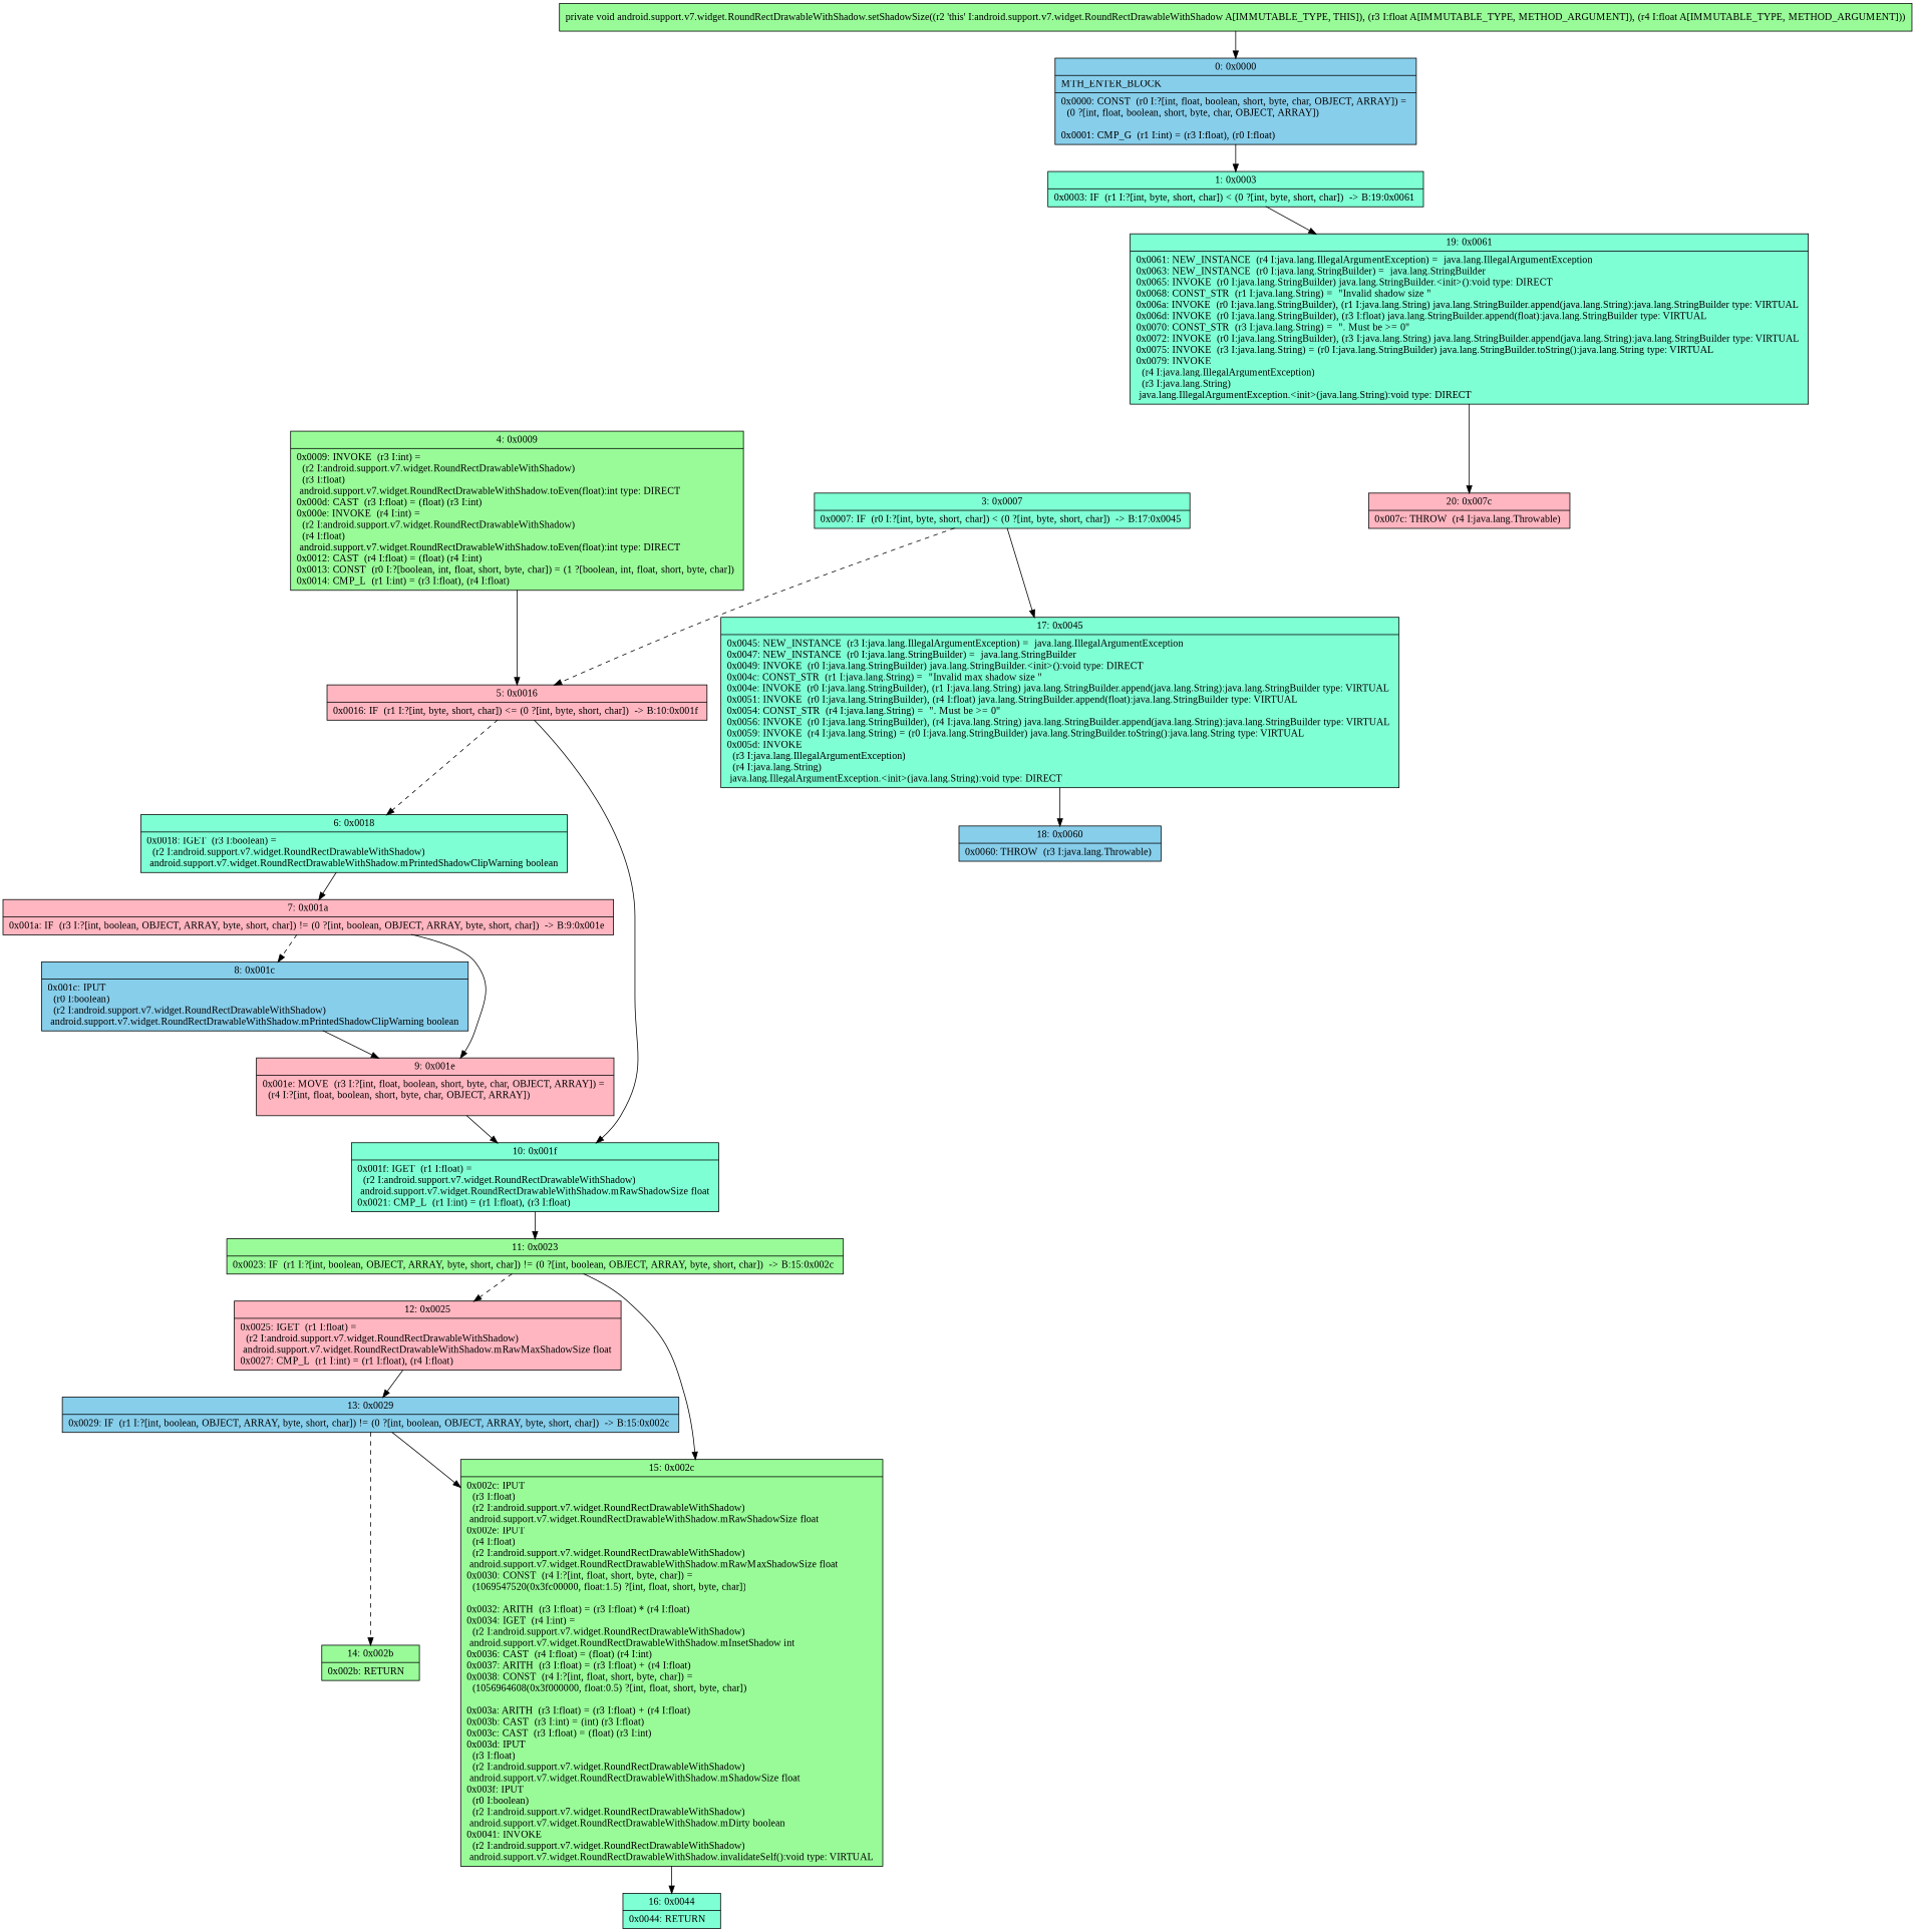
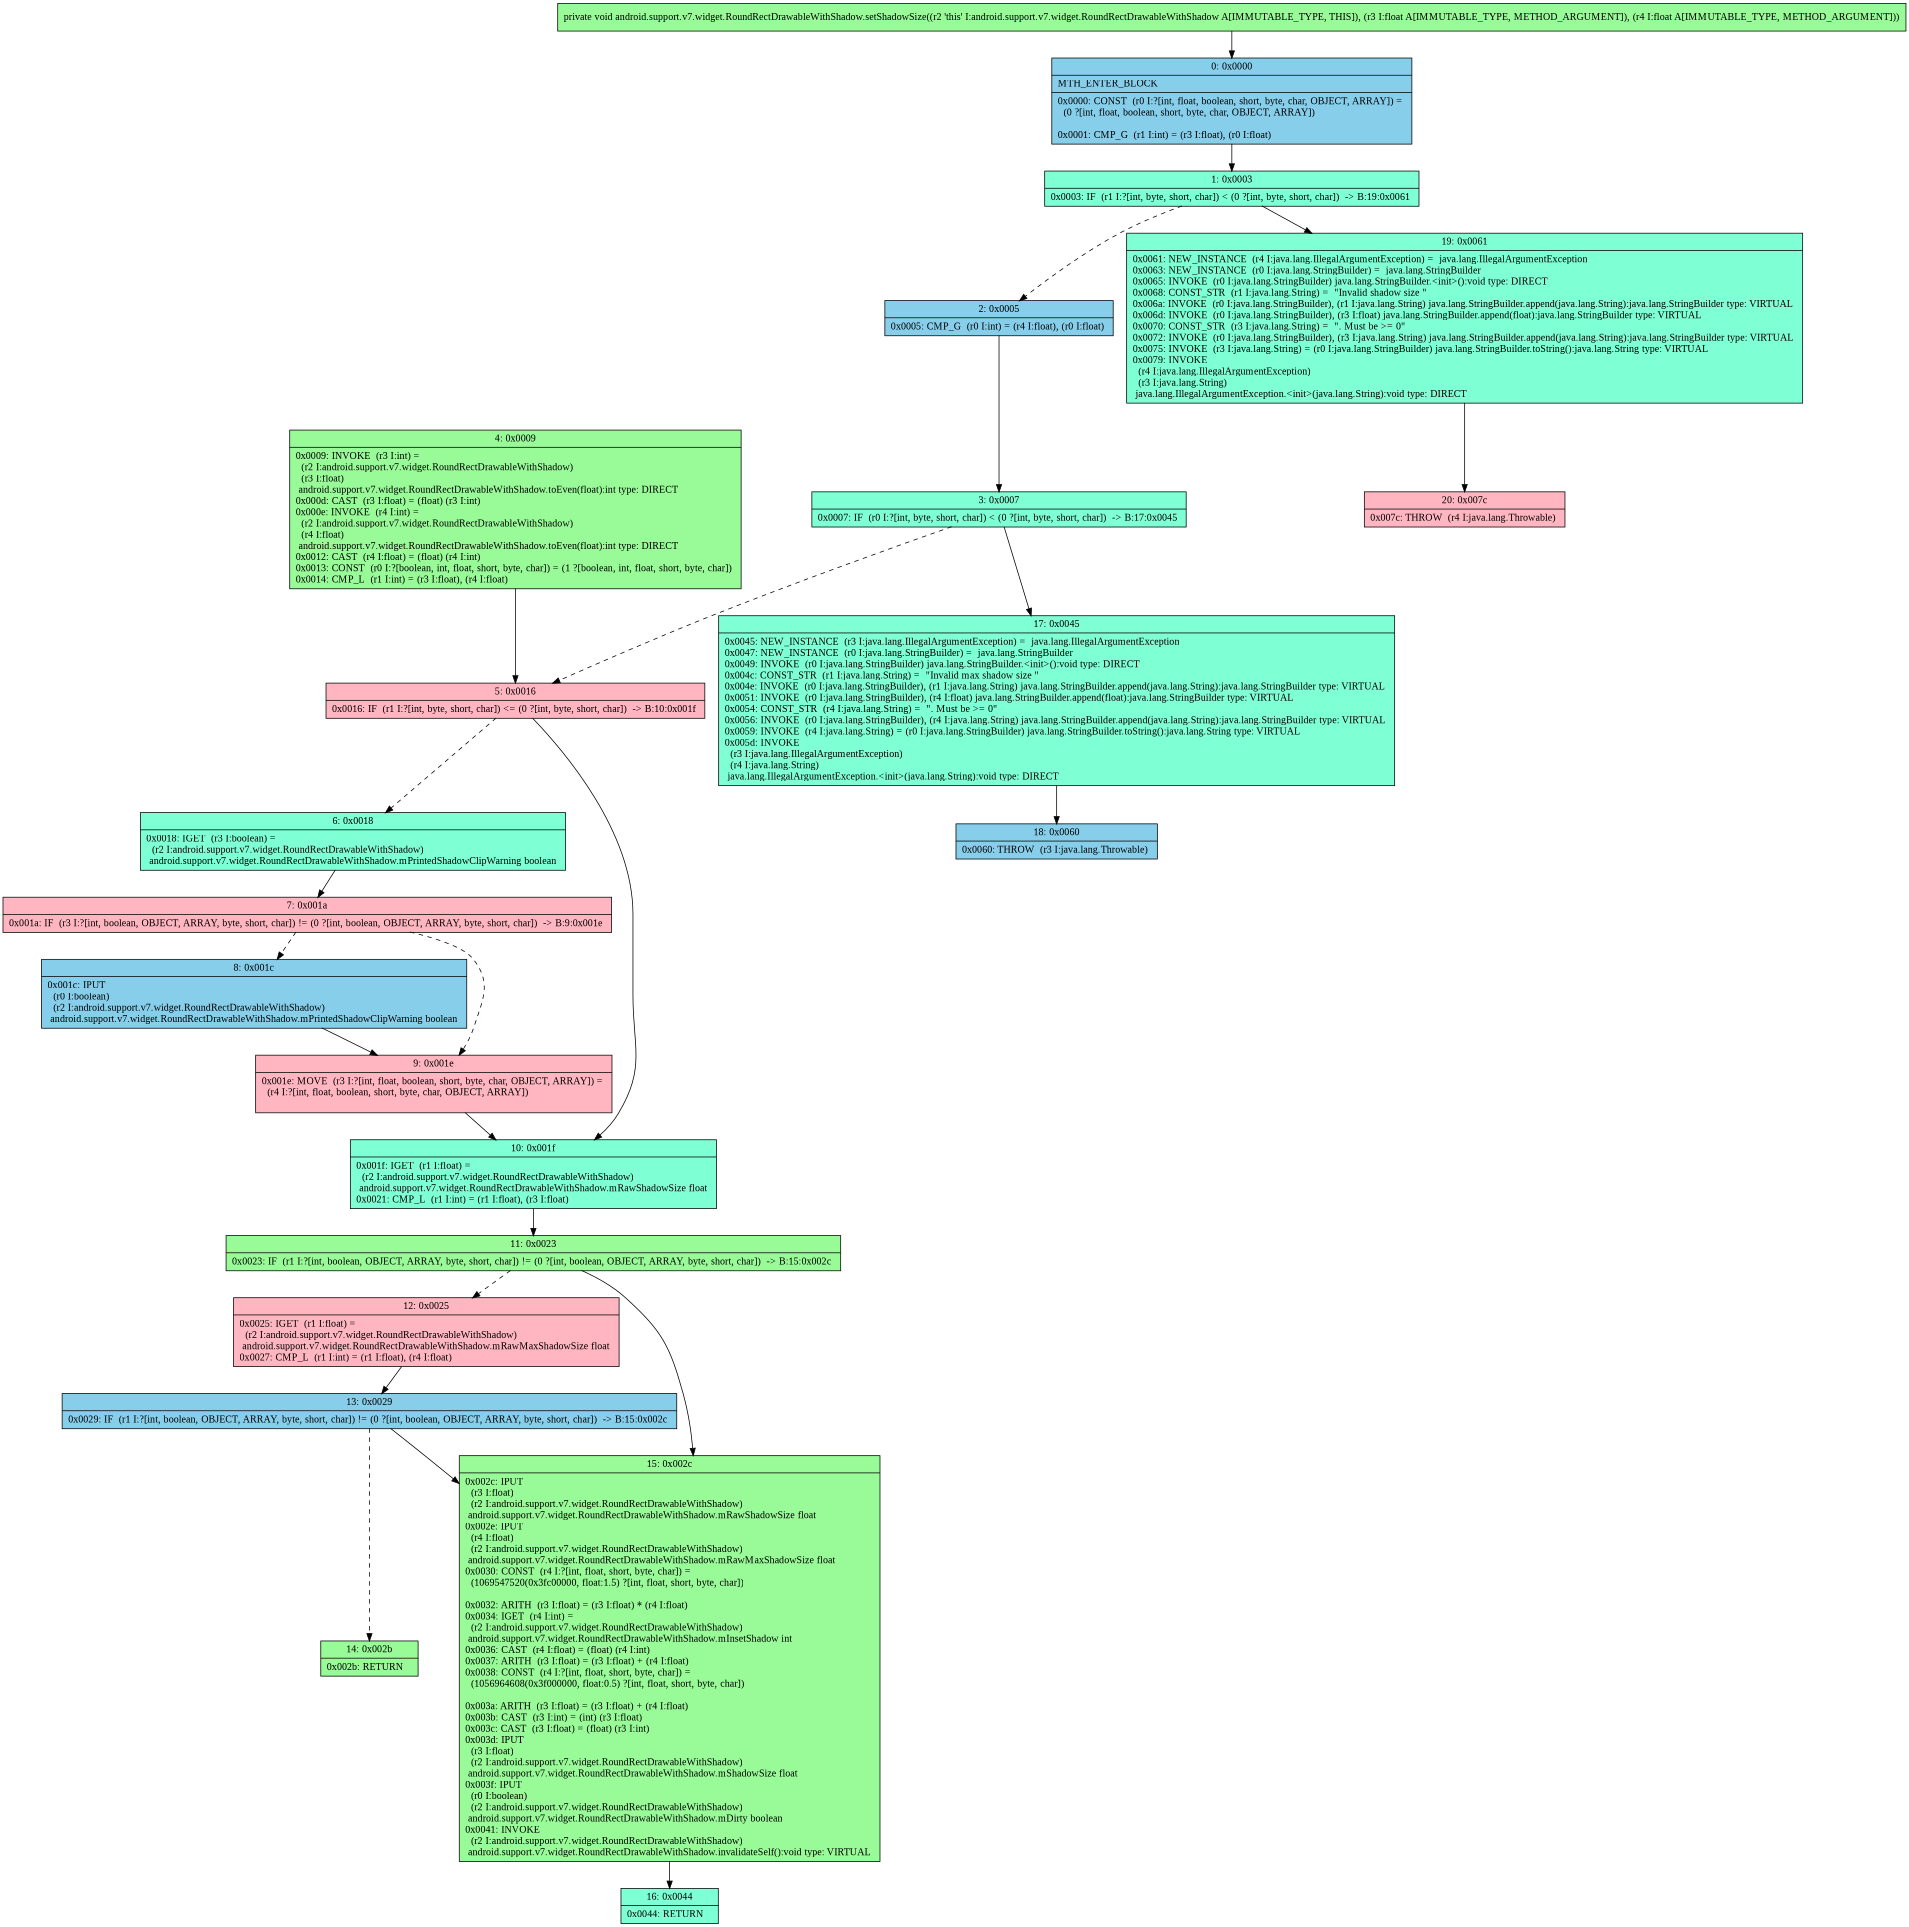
  digraph {
    fontname="Liberation Serif"
    node [fillcolor=aquamarine fontname="Liberation Serif" shape=record style=filled]
    edge [fontname="Liberation Serif"]
    n1 [fillcolor=skyblue label="{0\:\ 0x0000|MTH_ENTER_BLOCK\l|0x0000: CONST  (r0 I:?[int, float, boolean, short, byte, char, OBJECT, ARRAY]) = \l  (0 ?[int, float, boolean, short, byte, char, OBJECT, ARRAY])\l \l0x0001: CMP_G  (r1 I:int) = (r3 I:float), (r0 I:float) \l}"]
    n2 [label="{1\:\ 0x0003|0x0003: IF  (r1 I:?[int, byte, short, char]) \< (0 ?[int, byte, short, char])  \-\> B:19:0x0061 \l}"]
+   n3 [fillcolor=skyblue label="{2\:\ 0x0005|0x0005: CMP_G  (r0 I:int) = (r4 I:float), (r0 I:float) \l}"]
    n4 [label="{19\:\ 0x0061|0x0061: NEW_INSTANCE  (r4 I:java.lang.IllegalArgumentException) =  java.lang.IllegalArgumentException \l0x0063: NEW_INSTANCE  (r0 I:java.lang.StringBuilder) =  java.lang.StringBuilder \l0x0065: INVOKE  (r0 I:java.lang.StringBuilder) java.lang.StringBuilder.\<init\>():void type: DIRECT \l0x0068: CONST_STR  (r1 I:java.lang.String) =  \"Invalid shadow size \" \l0x006a: INVOKE  (r0 I:java.lang.StringBuilder), (r1 I:java.lang.String) java.lang.StringBuilder.append(java.lang.String):java.lang.StringBuilder type: VIRTUAL \l0x006d: INVOKE  (r0 I:java.lang.StringBuilder), (r3 I:float) java.lang.StringBuilder.append(float):java.lang.StringBuilder type: VIRTUAL \l0x0070: CONST_STR  (r3 I:java.lang.String) =  \". Must be \>= 0\" \l0x0072: INVOKE  (r0 I:java.lang.StringBuilder), (r3 I:java.lang.String) java.lang.StringBuilder.append(java.lang.String):java.lang.StringBuilder type: VIRTUAL \l0x0075: INVOKE  (r3 I:java.lang.String) = (r0 I:java.lang.StringBuilder) java.lang.StringBuilder.toString():java.lang.String type: VIRTUAL \l0x0079: INVOKE  \l  (r4 I:java.lang.IllegalArgumentException)\l  (r3 I:java.lang.String)\l java.lang.IllegalArgumentException.\<init\>(java.lang.String):void type: DIRECT \l}"]
    n5 [label="{3\:\ 0x0007|0x0007: IF  (r0 I:?[int, byte, short, char]) \< (0 ?[int, byte, short, char])  \-\> B:17:0x0045 \l}"]
    n6 [fillcolor=lightpink label="{20\:\ 0x007c|0x007c: THROW  (r4 I:java.lang.Throwable) \l}"]
    n7 [label="{17\:\ 0x0045|0x0045: NEW_INSTANCE  (r3 I:java.lang.IllegalArgumentException) =  java.lang.IllegalArgumentException \l0x0047: NEW_INSTANCE  (r0 I:java.lang.StringBuilder) =  java.lang.StringBuilder \l0x0049: INVOKE  (r0 I:java.lang.StringBuilder) java.lang.StringBuilder.\<init\>():void type: DIRECT \l0x004c: CONST_STR  (r1 I:java.lang.String) =  \"Invalid max shadow size \" \l0x004e: INVOKE  (r0 I:java.lang.StringBuilder), (r1 I:java.lang.String) java.lang.StringBuilder.append(java.lang.String):java.lang.StringBuilder type: VIRTUAL \l0x0051: INVOKE  (r0 I:java.lang.StringBuilder), (r4 I:float) java.lang.StringBuilder.append(float):java.lang.StringBuilder type: VIRTUAL \l0x0054: CONST_STR  (r4 I:java.lang.String) =  \". Must be \>= 0\" \l0x0056: INVOKE  (r0 I:java.lang.StringBuilder), (r4 I:java.lang.String) java.lang.StringBuilder.append(java.lang.String):java.lang.StringBuilder type: VIRTUAL \l0x0059: INVOKE  (r4 I:java.lang.String) = (r0 I:java.lang.StringBuilder) java.lang.StringBuilder.toString():java.lang.String type: VIRTUAL \l0x005d: INVOKE  \l  (r3 I:java.lang.IllegalArgumentException)\l  (r4 I:java.lang.String)\l java.lang.IllegalArgumentException.\<init\>(java.lang.String):void type: DIRECT \l}"]
    n8 [fillcolor=lightpink label="{5\:\ 0x0016|0x0016: IF  (r1 I:?[int, byte, short, char]) \<= (0 ?[int, byte, short, char])  \-\> B:10:0x001f \l}"]
    n9 [fillcolor=palegreen label="{4\:\ 0x0009|0x0009: INVOKE  (r3 I:int) = \l  (r2 I:android.support.v7.widget.RoundRectDrawableWithShadow)\l  (r3 I:float)\l android.support.v7.widget.RoundRectDrawableWithShadow.toEven(float):int type: DIRECT \l0x000d: CAST  (r3 I:float) = (float) (r3 I:int) \l0x000e: INVOKE  (r4 I:int) = \l  (r2 I:android.support.v7.widget.RoundRectDrawableWithShadow)\l  (r4 I:float)\l android.support.v7.widget.RoundRectDrawableWithShadow.toEven(float):int type: DIRECT \l0x0012: CAST  (r4 I:float) = (float) (r4 I:int) \l0x0013: CONST  (r0 I:?[boolean, int, float, short, byte, char]) = (1 ?[boolean, int, float, short, byte, char]) \l0x0014: CMP_L  (r1 I:int) = (r3 I:float), (r4 I:float) \l}"]
    n10 [fillcolor=skyblue label="{18\:\ 0x0060|0x0060: THROW  (r3 I:java.lang.Throwable) \l}"]
    n11 [label="{6\:\ 0x0018|0x0018: IGET  (r3 I:boolean) = \l  (r2 I:android.support.v7.widget.RoundRectDrawableWithShadow)\l android.support.v7.widget.RoundRectDrawableWithShadow.mPrintedShadowClipWarning boolean \l}"]
    n12 [label="{10\:\ 0x001f|0x001f: IGET  (r1 I:float) = \l  (r2 I:android.support.v7.widget.RoundRectDrawableWithShadow)\l android.support.v7.widget.RoundRectDrawableWithShadow.mRawShadowSize float \l0x0021: CMP_L  (r1 I:int) = (r1 I:float), (r3 I:float) \l}"]
    n13 [fillcolor=lightpink label="{7\:\ 0x001a|0x001a: IF  (r3 I:?[int, boolean, OBJECT, ARRAY, byte, short, char]) != (0 ?[int, boolean, OBJECT, ARRAY, byte, short, char])  \-\> B:9:0x001e \l}"]
    n14 [fillcolor=palegreen label="{11\:\ 0x0023|0x0023: IF  (r1 I:?[int, boolean, OBJECT, ARRAY, byte, short, char]) != (0 ?[int, boolean, OBJECT, ARRAY, byte, short, char])  \-\> B:15:0x002c \l}"]
    n15 [fillcolor=skyblue label="{8\:\ 0x001c|0x001c: IPUT  \l  (r0 I:boolean)\l  (r2 I:android.support.v7.widget.RoundRectDrawableWithShadow)\l android.support.v7.widget.RoundRectDrawableWithShadow.mPrintedShadowClipWarning boolean \l}"]
    n16 [fillcolor=lightpink label="{9\:\ 0x001e|0x001e: MOVE  (r3 I:?[int, float, boolean, short, byte, char, OBJECT, ARRAY]) = \l  (r4 I:?[int, float, boolean, short, byte, char, OBJECT, ARRAY])\l \l}"]
    n17 [fillcolor=lightpink label="{12\:\ 0x0025|0x0025: IGET  (r1 I:float) = \l  (r2 I:android.support.v7.widget.RoundRectDrawableWithShadow)\l android.support.v7.widget.RoundRectDrawableWithShadow.mRawMaxShadowSize float \l0x0027: CMP_L  (r1 I:int) = (r1 I:float), (r4 I:float) \l}"]
    n18 [fillcolor=palegreen label="{15\:\ 0x002c|0x002c: IPUT  \l  (r3 I:float)\l  (r2 I:android.support.v7.widget.RoundRectDrawableWithShadow)\l android.support.v7.widget.RoundRectDrawableWithShadow.mRawShadowSize float \l0x002e: IPUT  \l  (r4 I:float)\l  (r2 I:android.support.v7.widget.RoundRectDrawableWithShadow)\l android.support.v7.widget.RoundRectDrawableWithShadow.mRawMaxShadowSize float \l0x0030: CONST  (r4 I:?[int, float, short, byte, char]) = \l  (1069547520(0x3fc00000, float:1.5) ?[int, float, short, byte, char])\l \l0x0032: ARITH  (r3 I:float) = (r3 I:float) * (r4 I:float) \l0x0034: IGET  (r4 I:int) = \l  (r2 I:android.support.v7.widget.RoundRectDrawableWithShadow)\l android.support.v7.widget.RoundRectDrawableWithShadow.mInsetShadow int \l0x0036: CAST  (r4 I:float) = (float) (r4 I:int) \l0x0037: ARITH  (r3 I:float) = (r3 I:float) + (r4 I:float) \l0x0038: CONST  (r4 I:?[int, float, short, byte, char]) = \l  (1056964608(0x3f000000, float:0.5) ?[int, float, short, byte, char])\l \l0x003a: ARITH  (r3 I:float) = (r3 I:float) + (r4 I:float) \l0x003b: CAST  (r3 I:int) = (int) (r3 I:float) \l0x003c: CAST  (r3 I:float) = (float) (r3 I:int) \l0x003d: IPUT  \l  (r3 I:float)\l  (r2 I:android.support.v7.widget.RoundRectDrawableWithShadow)\l android.support.v7.widget.RoundRectDrawableWithShadow.mShadowSize float \l0x003f: IPUT  \l  (r0 I:boolean)\l  (r2 I:android.support.v7.widget.RoundRectDrawableWithShadow)\l android.support.v7.widget.RoundRectDrawableWithShadow.mDirty boolean \l0x0041: INVOKE  \l  (r2 I:android.support.v7.widget.RoundRectDrawableWithShadow)\l android.support.v7.widget.RoundRectDrawableWithShadow.invalidateSelf():void type: VIRTUAL \l}"]
    n19 [fillcolor=skyblue label="{13\:\ 0x0029|0x0029: IF  (r1 I:?[int, boolean, OBJECT, ARRAY, byte, short, char]) != (0 ?[int, boolean, OBJECT, ARRAY, byte, short, char])  \-\> B:15:0x002c \l}"]
    n20 [label="{16\:\ 0x0044|0x0044: RETURN   \l}"]
    n21 [fillcolor=palegreen label="{14\:\ 0x002b|0x002b: RETURN   \l}"]
    n22 [fillcolor=palegreen label="{private void android.support.v7.widget.RoundRectDrawableWithShadow.setShadowSize((r2 'this' I:android.support.v7.widget.RoundRectDrawableWithShadow A[IMMUTABLE_TYPE, THIS]), (r3 I:float A[IMMUTABLE_TYPE, METHOD_ARGUMENT]), (r4 I:float A[IMMUTABLE_TYPE, METHOD_ARGUMENT])) }"]
    n1 -> n2
+   n2 -> n3 [style=dashed]
    n2 -> n4
+   n3 -> n5
    n4 -> n6
    n5 -> n7
    n5 -> n8 [style=dashed]
    n7 -> n10
    n8 -> n11 [style=dashed]
    n8 -> n12
    n9 -> n8
    n11 -> n13
    n12 -> n14
    n13 -> n15 [style=dashed]
-   n13 -> n16
+   n13 -> n16 [style=dashed]
    n14 -> n17 [style=dashed]
    n14 -> n18
    n15 -> n16
    n16 -> n12
    n17 -> n19
    n18 -> n20
    n19 -> n18
    n19 -> n21 [style=dashed]
    n22 -> n1
  }
